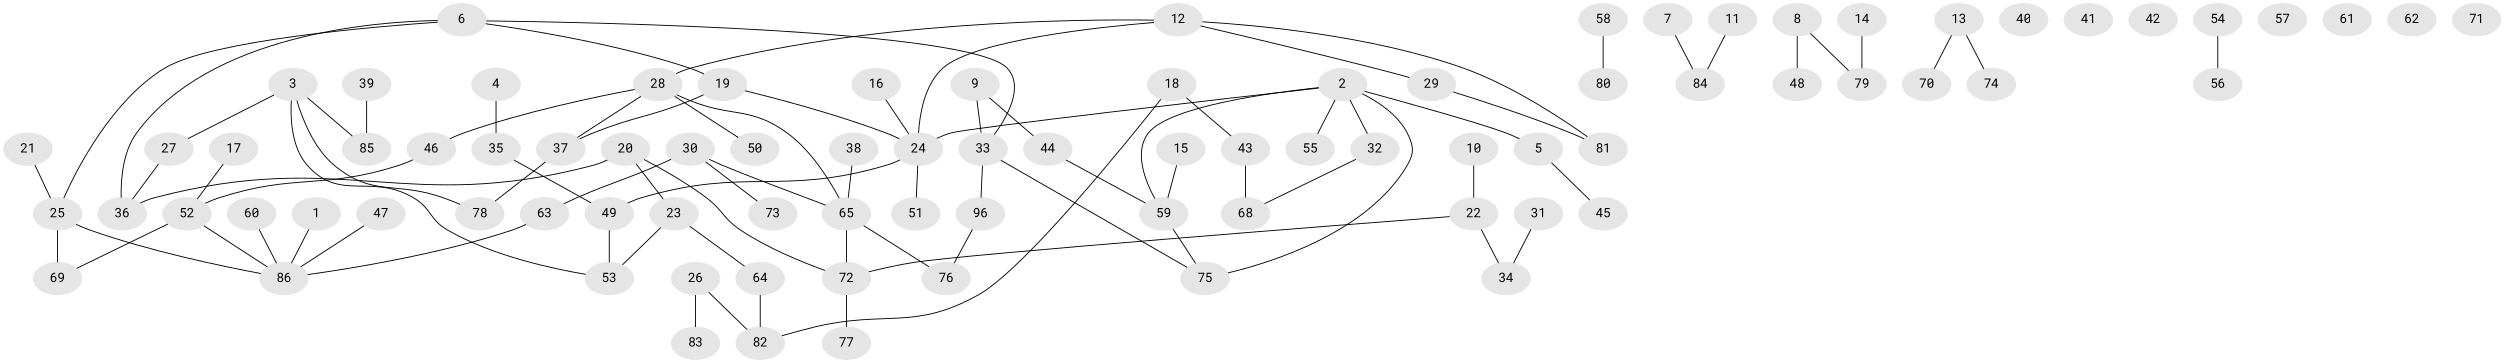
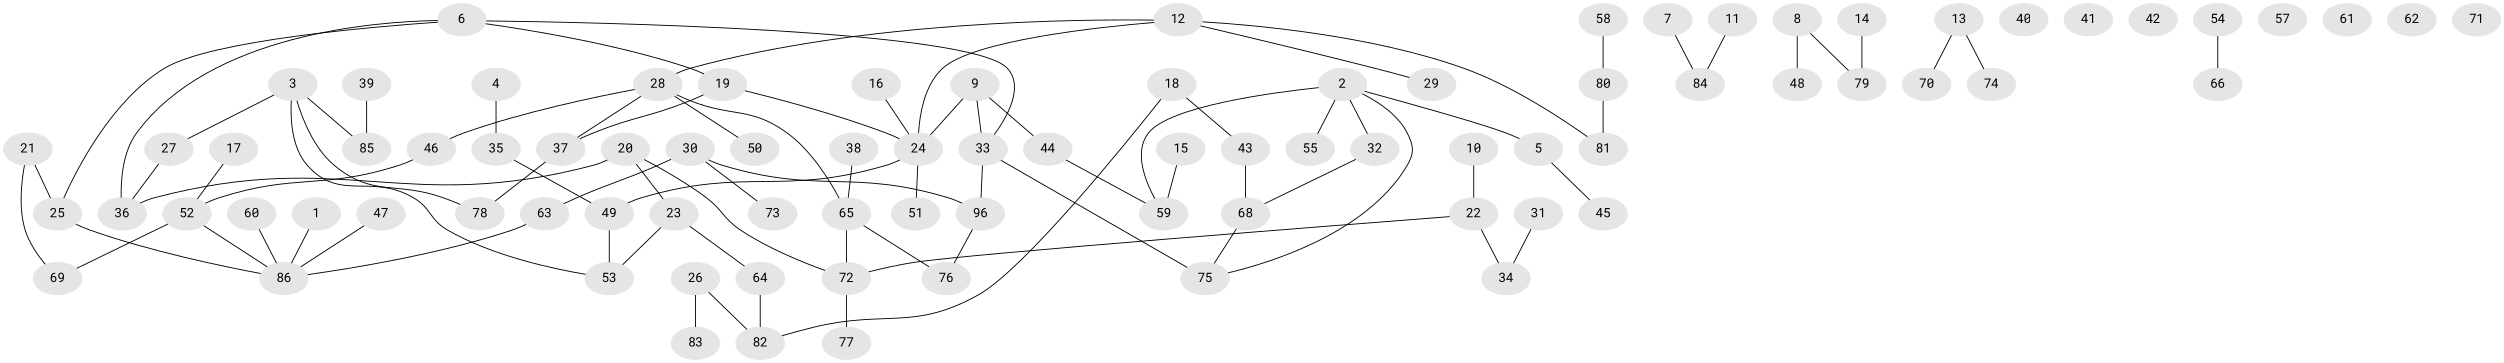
  graph {
    fontname="Roboto Mono"
    node [color=gray90 fontname="Roboto Mono" style=filled]
    edge [fontname="Roboto Mono"]
    1
    86
    2
    5
    32
    55
    59
    75
    45
    68
    3
    27
    53
    78
    85
    36
    4
    35
    49
    6
    19
    25
    33
    24
    37
    69
    n27 [label=96]
    7
    84
    8
    48
    79
    9
    44
    51
    10
    22
    72
    34
    11
    12
    28
    29
    81
    46
    50
    65
    13
    70
    74
    14
    15
    16
    17
    52
    18
    43
    82
    20
    23
    64
    77
    21
    26
    83
    76
    30
    63
    73
    31
    38
    39
    40
    41
    42
    47
    54
-   56
+   56 [label=66]
    57
    58
    80
    60
    61
    62
    71
    1 -- 86
    2 -- 5
    2 -- 32
    2 -- 55
    2 -- 59
    2 -- 75
    5 -- 45
    32 -- 68
-   59 -- 75
+   68 -- 75
    3 -- 27
    3 -- 53
    3 -- 78
    3 -- 85
    27 -- 36
    4 -- 35
    35 -- 49
    49 -- 53
    6 -- 36
    6 -- 19
    6 -- 25
    6 -- 33
    19 -- 24
    19 -- 37
    25 -- 86
-   25 -- 69
+   21 -- 69
    33 -- 75
    33 -- n27
    24 -- 49
    24 -- 51
    37 -- 78
    n27 -- 76
    7 -- 84
    8 -- 48
    8 -- 79
    9 -- 33
-   2 -- 24
+   9 -- 24
    9 -- 44
    44 -- 59
    10 -- 22
    22 -- 72
    22 -- 34
    72 -- 77
    11 -- 84
    12 -- 24
    12 -- 28
    12 -- 29
    12 -- 81
    28 -- 37
    28 -- 46
    28 -- 50
    28 -- 65
    46 -- 52
    65 -- 72
    65 -- 76
    13 -- 70
    13 -- 74
    14 -- 79
    15 -- 59
    16 -- 24
    17 -- 52
    52 -- 86
    52 -- 69
    18 -- 43
    18 -- 82
    43 -- 68
    20 -- 36
    20 -- 72
    20 -- 23
    23 -- 53
    23 -- 64
    64 -- 82
    21 -- 25
    26 -- 82
    26 -- 83
-   30 -- 65
+   30 -- n27
    30 -- 63
    30 -- 73
    63 -- 86
    31 -- 34
    38 -- 65
    39 -- 85
    47 -- 86
    54 -- 56
    58 -- 80
-   29 -- 81
+   80 -- 81
    60 -- 86
  }
